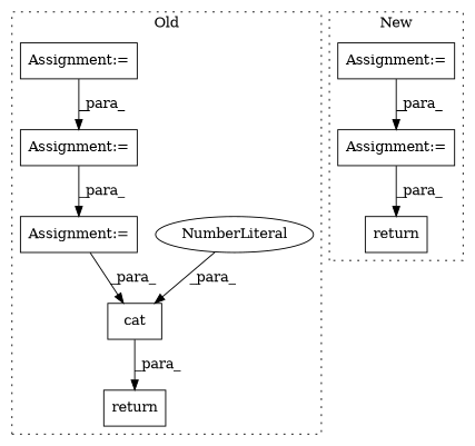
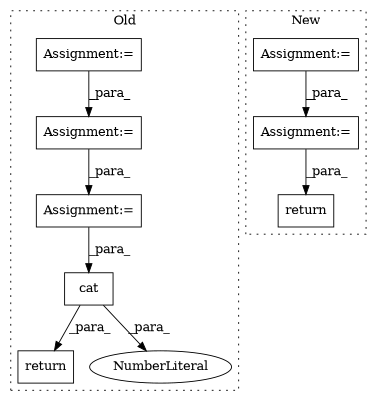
  digraph {
    node [a=7 l=1 shape=box]
    n1 [a=32 l="4,1" label=cat s="18999,19047"]
    n2 [a=41 l=7 label=return s=19054]
    n3 [label="Assignment:=" s=18603]
    n4 [a=34 label=NumberLiteral s=19046 shape=ellipse]
    n5 [label="Assignment:=" s=18823]
    n6 [label="Assignment:=" s=18565]
    n7 [a=41 l=12 label=return s=14916]
    n8 [label="Assignment:=" s=14782]
    n9 [label="Assignment:=" s=14843]
    subgraph cluster_1 {
      label=Old
      style=dotted
      n1
      n2
      n3
      n4
      n5
      n6
    }
    subgraph cluster_2 {
      label=New
      style=dotted
      n7
      n8
      n9
    }
    n1 -> n2 [label=_para_]
    n3 -> n5 [label=_para_]
-   n4 -> n1 [label=_para_]
+   n1 -> n4 [label=_para_]
    n5 -> n1 [label=_para_]
    n6 -> n3 [label=_para_]
    n8 -> n9 [label=_para_]
    n9 -> n7 [label=_para_]
  }
